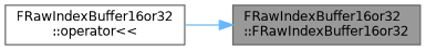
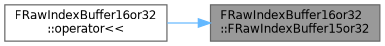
  digraph {
    rankdir=RL
    node [fontname=Helvetica fontsize=10 shape=box style=filled]
-   n1 [color=gray40 fillcolor=grey60 fontcolor=black height=0.2 label="FRawIndexBuffer16or32\l::FRawIndexBuffer16or32" width=0.4]
+   n1 [color=gray40 fillcolor=grey60 fontcolor=black height=0.2 label="FRawIndexBuffer16or32\l::FRawIndexBuffer15or32" width=0.4]
    n2 [color=grey40 fillcolor=white height=0.2 label="FRawIndexBuffer16or32\l::operator\<\<" width=0.4]
    n1 -> n2 [color=steelblue1 dir=back fontname=Helvetica fontsize=10 labelfontname=Helvetica labelfontsize=10 style=solid]
  }
